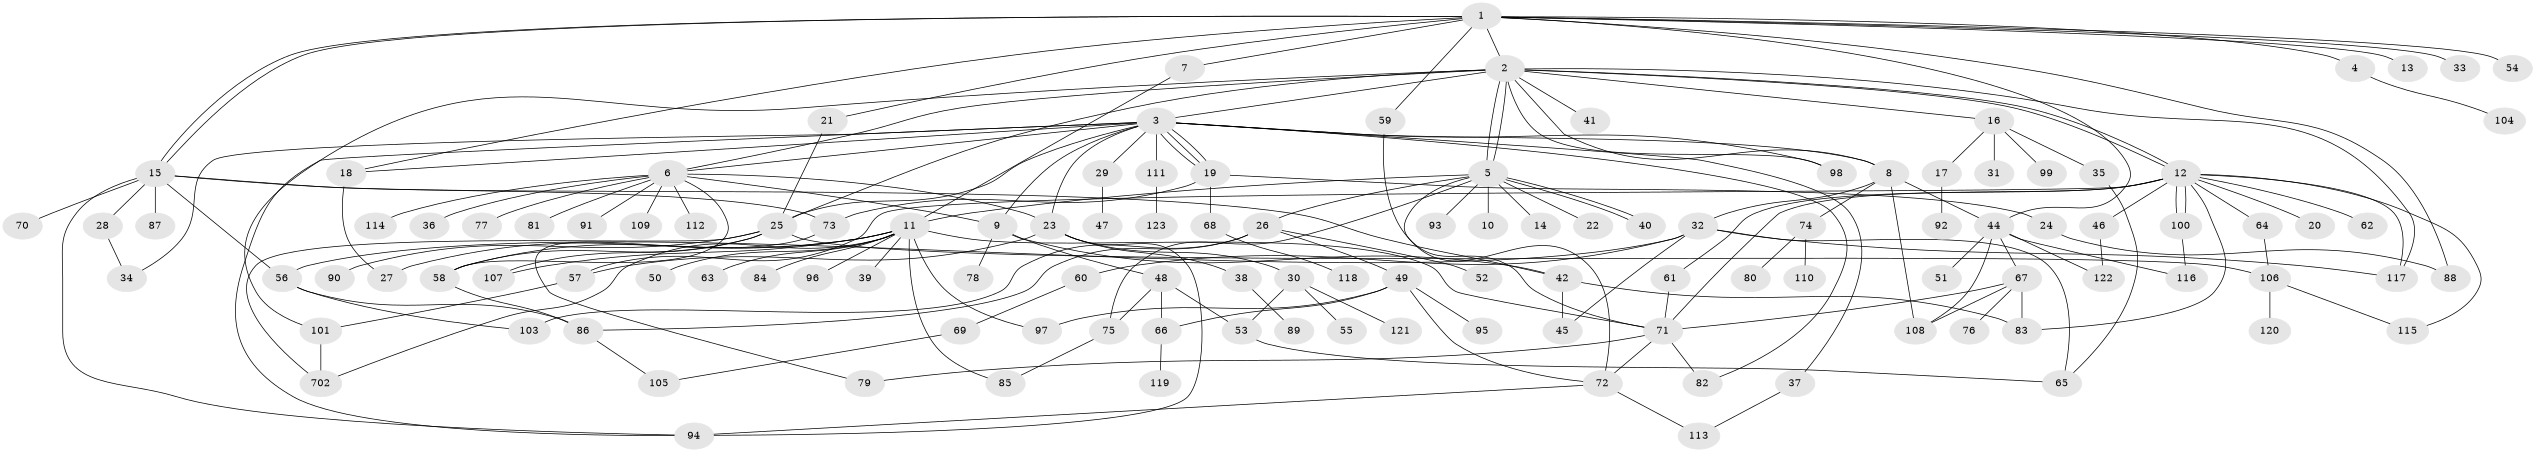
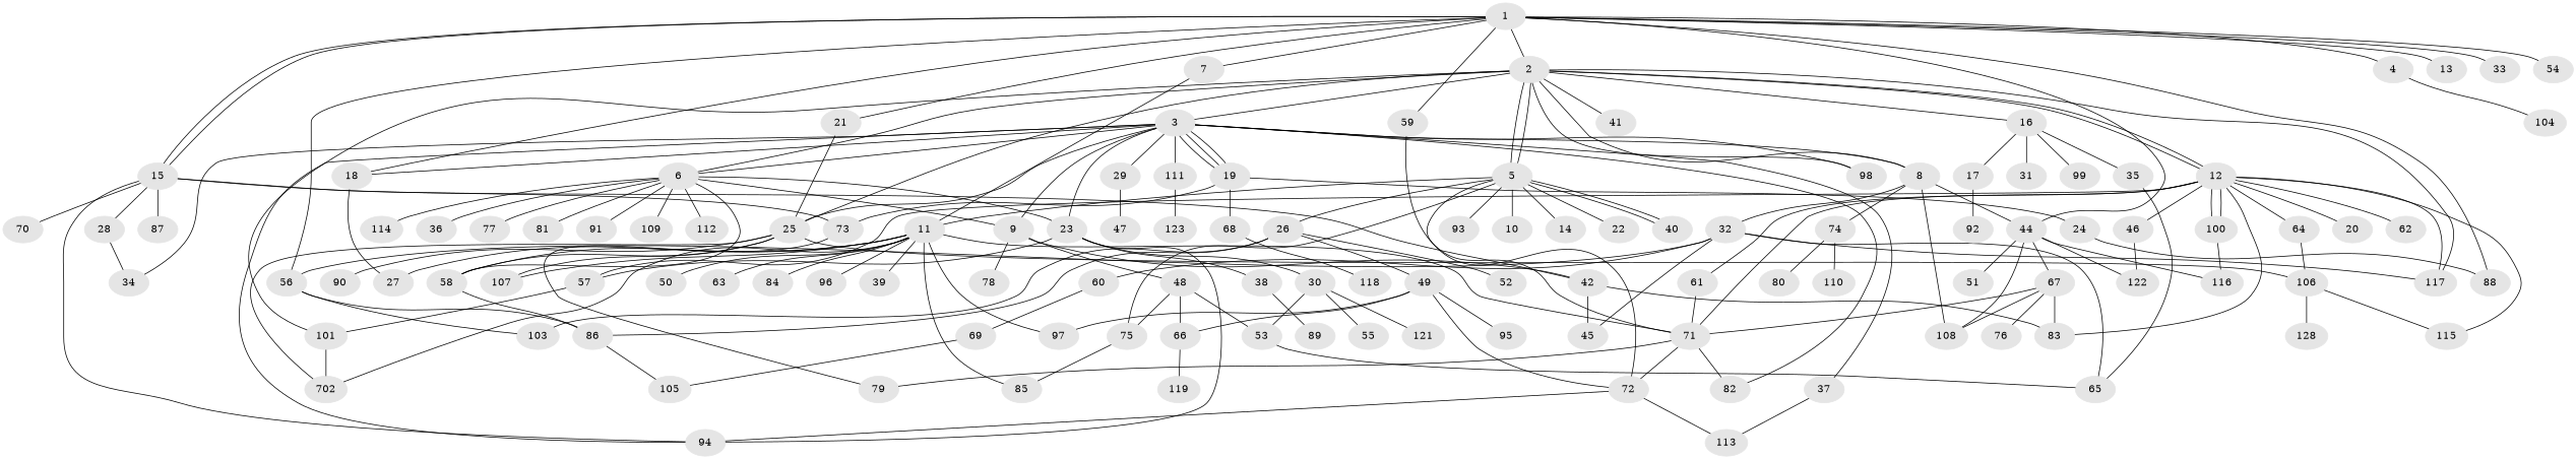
  graph {
    node [color=gray90 style=filled]
    1
    2
    4
    7
    13
    15
    18
    21
    33
    44
    54
    56
    59
    88
    3
    5
    6
    8
    12
    16
    25
    41
    98
    101
    117
    104
    11
    94
    42
    28
    70
    73
    87
    27
    108
    51
    67
    116
    122
    86
    103
    71
    9
    19
    23
    29
    34
    37
    82
    111
    10
    14
    22
    26
    40
    72
    75
    93
    36
    58
    77
    81
    91
    109
    112
    114
    32
    74
    20
    46
    57
    61
    62
    64
    83
    100
    115
    17
    31
    35
    99
    n82 [label=702]
    107
    90
    106
    48
    78
    24
    68
    30
    38
    47
    113
    123
    39
    50
    63
    84
    85
    96
    97
    49
    52
    45
    60
    65
    80
    110
    53
    66
    79
    92
    118
    55
    121
    89
-   120
+   120 [label=128]
    95
    105
    69
    76
    119
    1 -- 2
    1 -- 4
    1 -- 7
    1 -- 13
    1 -- 15
    1 -- 15
    1 -- 18
    1 -- 21
    1 -- 33
    1 -- 44
    1 -- 54
-   15 -- 56
+   1 -- 56
    1 -- 59
    1 -- 88
    2 -- 3
    2 -- 5
    2 -- 5
    2 -- 6
    2 -- 8
    2 -- 12
    2 -- 12
    2 -- 16
    2 -- 25
    2 -- 41
    2 -- 98
    2 -- 101
    2 -- 117
    4 -- 104
    7 -- 11
    15 -- 94
    15 -- 42
    15 -- 28
    15 -- 70
    15 -- 73
    15 -- 87
    18 -- 27
    21 -- 25
    44 -- 108
    44 -- 51
    44 -- 67
    44 -- 116
    44 -- 122
    56 -- 86
    56 -- 103
    59 -- 71
    3 -- 18
    3 -- 6
    3 -- 8
    3 -- 25
    3 -- 98
    3 -- 94
    3 -- 9
    3 -- 19
    3 -- 19
    3 -- 19
    3 -- 23
    3 -- 29
    3 -- 34
    3 -- 37
    3 -- 82
    3 -- 111
    5 -- 11
    5 -- 10
    5 -- 14
    5 -- 22
    5 -- 26
    5 -- 40
    5 -- 40
    5 -- 72
    5 -- 75
    5 -- 93
    6 -- 9
    6 -- 23
    6 -- 36
    6 -- 58
    6 -- 77
    6 -- 81
    6 -- 91
    6 -- 109
    6 -- 112
    6 -- 114
    8 -- 44
    8 -- 108
    8 -- 32
    8 -- 74
    12 -- 117
    12 -- 71
    12 -- 20
    12 -- 46
    12 -- 57
    12 -- 61
    12 -- 62
    12 -- 64
    12 -- 83
    12 -- 100
    12 -- 100
    12 -- 115
    16 -- 17
    16 -- 31
    16 -- 35
    16 -- 99
    25 -- 58
    25 -- n82
    25 -- 107
    25 -- 90
    25 -- 106
    101 -- n82
    11 -- 27
    11 -- 71
    11 -- 58
    11 -- n82
    11 -- 107
    11 -- 39
    11 -- 50
    11 -- 63
    11 -- 84
    11 -- 85
    11 -- 96
    11 -- 97
    42 -- 83
    42 -- 45
    28 -- 34
    73 -- 79
    67 -- 108
    67 -- 71
    67 -- 83
    67 -- 76
    86 -- 105
    71 -- 82
    71 -- 72
    71 -- 79
    9 -- 42
    9 -- 48
    9 -- 78
    19 -- 73
    19 -- 24
    19 -- 68
    23 -- 94
    23 -- 57
    23 -- 30
    23 -- 38
    29 -- 47
    37 -- 113
    111 -- 123
    26 -- 86
    26 -- 103
    26 -- 49
    26 -- 52
    72 -- 94
    72 -- 113
    75 -- 85
    58 -- 86
    32 -- 56
    32 -- 117
    32 -- 45
    32 -- 60
    32 -- 65
    74 -- 80
    74 -- 110
    46 -- 122
    57 -- 101
    61 -- 71
    64 -- 106
    100 -- 116
    17 -- 92
    35 -- 65
    106 -- 115
    106 -- 120
    48 -- 75
    48 -- 53
    48 -- 66
    24 -- 88
    68 -- 118
    30 -- 53
    30 -- 55
    30 -- 121
    38 -- 89
    49 -- 72
    49 -- 97
    49 -- 66
    49 -- 95
    60 -- 69
    53 -- 65
    66 -- 119
    69 -- 105
  }
